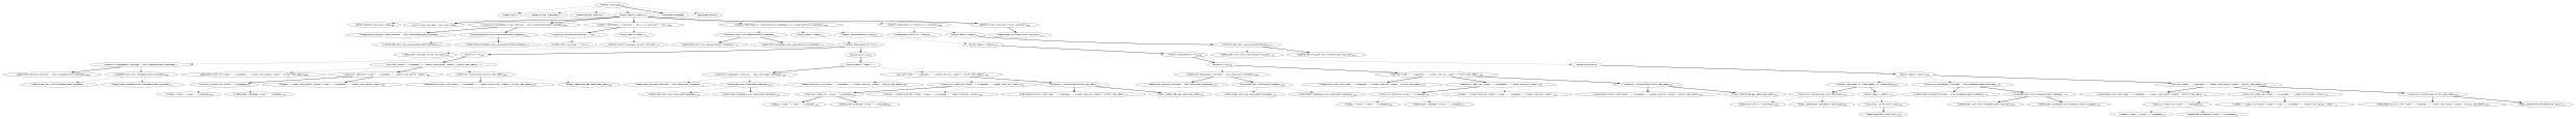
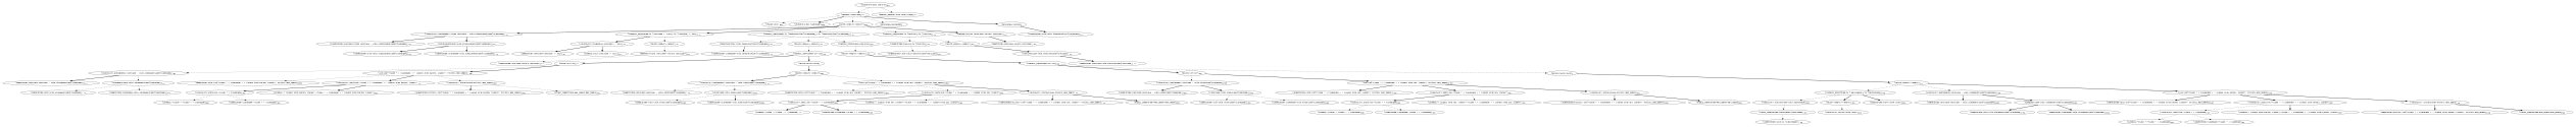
  digraph {
    fontname="Courier Prime"
    node [fontname="Courier Prime"]
    edge [fontname="Courier Prime" style=bold]
    n1 [label=<(METHOD,loadClass)<SUB>909</SUB>>]
    n2 [label=<(PARAM,this)<SUB>909</SUB>>]
    n3 [label=<(PARAM,String classname)<SUB>909</SUB>>]
    n4 [label=<(PARAM,boolean resolve)<SUB>909</SUB>>]
    n5 [label=<(BLOCK,&lt;empty&gt;,&lt;empty&gt;)<SUB>910</SUB>>]
    n6 [label=<(MODIFIER,PROTECTED)>]
    n7 [label=<(MODIFIER,VIRTUAL)>]
    n8 [label=<(METHOD_RETURN,java.lang.Class)<SUB>909</SUB>>]
-   n9 [label=<(LOCAL,Class theClass: java.lang.Class)>]
    n10 [label=<(&lt;operator&gt;.assignment,Class theClass = this.findLoadedClass(classname))<SUB>912</SUB>>]
    n11 [label=<(CONTROL_STRUCTURE,if (theClass != null),if (theClass != null))<SUB>913</SUB>>]
    n12 [label=<(CONTROL_STRUCTURE,if (isParentFirst(classname)),if (isParentFirst(classname)))<SUB>917</SUB>>]
    n13 [label=<(CONTROL_STRUCTURE,if (resolve),if (resolve))<SUB>942</SUB>>]
    n14 [label=<(RETURN,return theClass;,return theClass;)<SUB>946</SUB>>]
    n15 [label=<(IDENTIFIER,theClass,Class theClass = this.findLoadedClass(classname))<SUB>912</SUB>>]
    n16 [label=<(findLoadedClass,this.findLoadedClass(classname))<SUB>912</SUB>>]
    n17 [label=<(&lt;operator&gt;.notEquals,theClass != null)<SUB>913</SUB>>]
    n18 [label=<(BLOCK,&lt;empty&gt;,&lt;empty&gt;)<SUB>913</SUB>>]
    n19 [label=<(isParentFirst,this.isParentFirst(classname))<SUB>917</SUB>>]
    n20 [label=<(BLOCK,&lt;empty&gt;,&lt;empty&gt;)<SUB>917</SUB>>]
    n21 [label=<(CONTROL_STRUCTURE,else,else)<SUB>927</SUB>>]
    n22 [label=<(IDENTIFIER,resolve,if (resolve))<SUB>942</SUB>>]
    n23 [label=<(BLOCK,&lt;empty&gt;,&lt;empty&gt;)<SUB>942</SUB>>]
    n24 [label=<(IDENTIFIER,theClass,return theClass;)<SUB>946</SUB>>]
    n25 [label=<(IDENTIFIER,this,this.findLoadedClass(classname))<SUB>912</SUB>>]
    n26 [label=<(IDENTIFIER,classname,this.findLoadedClass(classname))<SUB>912</SUB>>]
+   n27 [label=<(IDENTIFIER,theClass,theClass != null)<SUB>913</SUB>>]
    n28 [label=<(LITERAL,null,theClass != null)<SUB>913</SUB>>]
    n29 [label=<(RETURN,return theClass;,return theClass;)<SUB>914</SUB>>]
    n30 [label=<(IDENTIFIER,theClass,return theClass;)<SUB>914</SUB>>]
    n31 [label=<(IDENTIFIER,this,this.isParentFirst(classname))<SUB>917</SUB>>]
    n32 [label=<(IDENTIFIER,classname,this.isParentFirst(classname))<SUB>917</SUB>>]
    n33 [label=<(CONTROL_STRUCTURE,try,try)<SUB>918</SUB>>]
    n34 [label=<(BLOCK,&lt;empty&gt;,&lt;empty&gt;)<SUB>927</SUB>>]
    n35 [label=<(BLOCK,try,try)<SUB>918</SUB>>]
    n36 [label=<(BLOCK,catch,catch)>]
    n37 [label=<(&lt;operator&gt;.assignment,theClass = this.findBaseClass(classname))<SUB>919</SUB>>]
    n38 [label=<(log,log(&quot;Class &quot; + classname + &quot; loaded from parent loader&quot;, Project.MSG_DEBUG))<SUB>920</SUB>>]
    n39 [label=<(BLOCK,&lt;empty&gt;,&lt;empty&gt;)<SUB>922</SUB>>]
    n40 [label=<(IDENTIFIER,theClass,theClass = this.findBaseClass(classname))<SUB>919</SUB>>]
    n41 [label=<(findBaseClass,this.findBaseClass(classname))<SUB>919</SUB>>]
    n42 [label=<(IDENTIFIER,this,log(&quot;Class &quot; + classname + &quot; loaded from parent loader&quot;, Project.MSG_DEBUG))<SUB>920</SUB>>]
    n43 [label=<(&lt;operator&gt;.addition,&quot;Class &quot; + classname + &quot; loaded from parent loader&quot;)<SUB>920</SUB>>]
    n44 [label=<(&lt;operator&gt;.fieldAccess,Project.MSG_DEBUG)<SUB>921</SUB>>]
    n45 [label=<(IDENTIFIER,this,this.findBaseClass(classname))<SUB>919</SUB>>]
    n46 [label=<(IDENTIFIER,classname,this.findBaseClass(classname))<SUB>919</SUB>>]
    n47 [label=<(&lt;operator&gt;.addition,&quot;Class &quot; + classname)<SUB>920</SUB>>]
    n48 [label=<(LITERAL,&quot; loaded from parent loader&quot;,&quot;Class &quot; + classname + &quot; loaded from parent loader&quot;)<SUB>920</SUB>>]
    n49 [label=<(IDENTIFIER,Project,log(&quot;Class &quot; + classname + &quot; loaded from parent loader&quot;, Project.MSG_DEBUG))<SUB>921</SUB>>]
    n50 [label=<(FIELD_IDENTIFIER,MSG_DEBUG,MSG_DEBUG)<SUB>921</SUB>>]
    n51 [label=<(LITERAL,&quot;Class &quot;,&quot;Class &quot; + classname)<SUB>920</SUB>>]
    n52 [label=<(IDENTIFIER,classname,&quot;Class &quot; + classname)<SUB>920</SUB>>]
    n53 [label=<(&lt;operator&gt;.assignment,theClass = this.findClass(classname))<SUB>923</SUB>>]
    n54 [label=<(log,log(&quot;Class &quot; + classname + &quot; loaded from ant loader&quot;, Project.MSG_DEBUG))<SUB>924</SUB>>]
    n55 [label=<(IDENTIFIER,theClass,theClass = this.findClass(classname))<SUB>923</SUB>>]
    n56 [label=<(findClass,this.findClass(classname))<SUB>923</SUB>>]
    n57 [label=<(IDENTIFIER,this,log(&quot;Class &quot; + classname + &quot; loaded from ant loader&quot;, Project.MSG_DEBUG))<SUB>924</SUB>>]
    n58 [label=<(&lt;operator&gt;.addition,&quot;Class &quot; + classname + &quot; loaded from ant loader&quot;)<SUB>924</SUB>>]
    n59 [label=<(&lt;operator&gt;.fieldAccess,Project.MSG_DEBUG)<SUB>925</SUB>>]
    n60 [label=<(IDENTIFIER,this,this.findClass(classname))<SUB>923</SUB>>]
    n61 [label=<(IDENTIFIER,classname,this.findClass(classname))<SUB>923</SUB>>]
    n62 [label=<(&lt;operator&gt;.addition,&quot;Class &quot; + classname)<SUB>924</SUB>>]
    n63 [label=<(LITERAL,&quot; loaded from ant loader&quot;,&quot;Class &quot; + classname + &quot; loaded from ant loader&quot;)<SUB>924</SUB>>]
    n64 [label=<(IDENTIFIER,Project,log(&quot;Class &quot; + classname + &quot; loaded from ant loader&quot;, Project.MSG_DEBUG))<SUB>925</SUB>>]
    n65 [label=<(FIELD_IDENTIFIER,MSG_DEBUG,MSG_DEBUG)<SUB>925</SUB>>]
    n66 [label=<(LITERAL,&quot;Class &quot;,&quot;Class &quot; + classname)<SUB>924</SUB>>]
    n67 [label=<(IDENTIFIER,classname,&quot;Class &quot; + classname)<SUB>924</SUB>>]
    n68 [label=<(CONTROL_STRUCTURE,try,try)<SUB>928</SUB>>]
    n69 [label=<(BLOCK,try,try)<SUB>928</SUB>>]
    n70 [label=<(BLOCK,catch,catch)>]
    n71 [label=<(&lt;operator&gt;.assignment,theClass = this.findClass(classname))<SUB>929</SUB>>]
    n72 [label=<(log,log(&quot;Class &quot; + classname + &quot; loaded from ant loader&quot;, Project.MSG_DEBUG))<SUB>930</SUB>>]
    n73 [label=<(BLOCK,&lt;empty&gt;,&lt;empty&gt;)<SUB>932</SUB>>]
    n74 [label=<(IDENTIFIER,theClass,theClass = this.findClass(classname))<SUB>929</SUB>>]
    n75 [label=<(findClass,this.findClass(classname))<SUB>929</SUB>>]
    n76 [label=<(IDENTIFIER,this,log(&quot;Class &quot; + classname + &quot; loaded from ant loader&quot;, Project.MSG_DEBUG))<SUB>930</SUB>>]
    n77 [label=<(&lt;operator&gt;.addition,&quot;Class &quot; + classname + &quot; loaded from ant loader&quot;)<SUB>930</SUB>>]
    n78 [label=<(&lt;operator&gt;.fieldAccess,Project.MSG_DEBUG)<SUB>931</SUB>>]
    n79 [label=<(IDENTIFIER,this,this.findClass(classname))<SUB>929</SUB>>]
    n80 [label=<(IDENTIFIER,classname,this.findClass(classname))<SUB>929</SUB>>]
    n81 [label=<(&lt;operator&gt;.addition,&quot;Class &quot; + classname)<SUB>930</SUB>>]
    n82 [label=<(LITERAL,&quot; loaded from ant loader&quot;,&quot;Class &quot; + classname + &quot; loaded from ant loader&quot;)<SUB>930</SUB>>]
    n83 [label=<(IDENTIFIER,Project,log(&quot;Class &quot; + classname + &quot; loaded from ant loader&quot;, Project.MSG_DEBUG))<SUB>931</SUB>>]
    n84 [label=<(FIELD_IDENTIFIER,MSG_DEBUG,MSG_DEBUG)<SUB>931</SUB>>]
    n85 [label=<(LITERAL,&quot;Class &quot;,&quot;Class &quot; + classname)<SUB>930</SUB>>]
    n86 [label=<(IDENTIFIER,classname,&quot;Class &quot; + classname)<SUB>930</SUB>>]
    n87 [label=<(CONTROL_STRUCTURE,if (ignoreBase),if (ignoreBase))<SUB>933</SUB>>]
    n88 [label=<(&lt;operator&gt;.assignment,theClass = this.findBaseClass(classname))<SUB>936</SUB>>]
    n89 [label=<(log,log(&quot;Class &quot; + classname + &quot; loaded from parent loader&quot;, Project.MSG_DEBUG))<SUB>937</SUB>>]
    n90 [label=<(&lt;operator&gt;.fieldAccess,this.ignoreBase)<SUB>933</SUB>>]
    n91 [label=<(BLOCK,&lt;empty&gt;,&lt;empty&gt;)<SUB>933</SUB>>]
    n92 [label=<(IDENTIFIER,theClass,theClass = this.findBaseClass(classname))<SUB>936</SUB>>]
    n93 [label=<(findBaseClass,this.findBaseClass(classname))<SUB>936</SUB>>]
    n94 [label=<(IDENTIFIER,this,log(&quot;Class &quot; + classname + &quot; loaded from parent loader&quot;, Project.MSG_DEBUG))<SUB>937</SUB>>]
    n95 [label=<(&lt;operator&gt;.addition,&quot;Class &quot; + classname + &quot; loaded from parent loader&quot;)<SUB>937</SUB>>]
    n96 [label=<(&lt;operator&gt;.fieldAccess,Project.MSG_DEBUG)<SUB>938</SUB>>]
    n97 [label=<(IDENTIFIER,this,if (ignoreBase))<SUB>933</SUB>>]
    n98 [label=<(FIELD_IDENTIFIER,ignoreBase,ignoreBase)<SUB>933</SUB>>]
    n99 [label=<(&lt;operator&gt;.throw,throw cnfe;)<SUB>934</SUB>>]
    n100 [label=<(IDENTIFIER,cnfe,throw cnfe;)<SUB>934</SUB>>]
    n101 [label=<(IDENTIFIER,this,this.findBaseClass(classname))<SUB>936</SUB>>]
    n102 [label=<(IDENTIFIER,classname,this.findBaseClass(classname))<SUB>936</SUB>>]
    n103 [label=<(&lt;operator&gt;.addition,&quot;Class &quot; + classname)<SUB>937</SUB>>]
    n104 [label=<(LITERAL,&quot; loaded from parent loader&quot;,&quot;Class &quot; + classname + &quot; loaded from parent loader&quot;)<SUB>937</SUB>>]
    n105 [label=<(IDENTIFIER,Project,log(&quot;Class &quot; + classname + &quot; loaded from parent loader&quot;, Project.MSG_DEBUG))<SUB>938</SUB>>]
    n106 [label=<(FIELD_IDENTIFIER,MSG_DEBUG,MSG_DEBUG)<SUB>938</SUB>>]
    n107 [label=<(LITERAL,&quot;Class &quot;,&quot;Class &quot; + classname)<SUB>937</SUB>>]
    n108 [label=<(IDENTIFIER,classname,&quot;Class &quot; + classname)<SUB>937</SUB>>]
    n109 [label=<(resolveClass,this.resolveClass(theClass))<SUB>243</SUB>>]
    n110 [label=<(IDENTIFIER,this,this.resolveClass(theClass))<SUB>943</SUB>>]
    n111 [label=<(IDENTIFIER,theClass,this.resolveClass(theClass))<SUB>943</SUB>>]
    n1 -> n2 [style=dashed]
-   n1 -> n3 [style=dashed]
-   n1 -> n4 [style=dashed]
+   n1 -> n3
+   n4 -> n1 [style=dashed]
    n1 -> n5 [style=dashed]
-   n1 -> n6
-   n1 -> n7 [style=dashed]
+   n1 -> n6 [style=dashed]
+   n1 -> n7
    n4 -> n8 [style=dashed]
-   n5 -> n9
    n5 -> n10
    n5 -> n11
    n5 -> n12 [style=dashed]
    n5 -> n13 [style=dashed]
    n5 -> n14
    n10 -> n15
    n10 -> n16
    n11 -> n17
    n11 -> n18 [style=dashed]
    n12 -> n19 [style=dashed]
    n12 -> n20 [style=dashed]
    n12 -> n21 [style=dashed]
    n13 -> n22 [style=dashed]
    n13 -> n23 [style=dashed]
    n14 -> n24
-   n16 -> n25 [style=dashed]
+   n16 -> n25
    n16 -> n26
-   n17 -> n28 [style=dashed]
+   n17 -> n27
+   n17 -> n28
    n18 -> n29 [style=dashed]
-   n19 -> n31
+   n7 -> n31
    n19 -> n32
    n20 -> n33 [style=dashed]
    n21 -> n34 [style=dashed]
    n23 -> n109
    n29 -> n30 [style=dashed]
    n33 -> n35
    n33 -> n36
    n34 -> n68
    n35 -> n37 [style=dashed]
    n35 -> n38
    n36 -> n39
    n37 -> n40
    n37 -> n41 [style=dashed]
    n38 -> n42 [style=dashed]
    n38 -> n43
    n38 -> n44 [style=dashed]
    n39 -> n53
    n39 -> n54 [style=dashed]
    n41 -> n45 [style=dashed]
    n41 -> n46 [style=dashed]
    n43 -> n47
    n43 -> n48
    n44 -> n49
    n44 -> n50 [style=dashed]
    n47 -> n51 [style=dashed]
    n47 -> n52 [style=dashed]
    n53 -> n55 [style=dashed]
    n53 -> n56 [style=dashed]
    n54 -> n57 [style=dashed]
    n54 -> n58 [style=dashed]
    n54 -> n59
    n56 -> n60 [style=dashed]
    n56 -> n61
    n58 -> n62
    n58 -> n63 [style=dashed]
    n59 -> n64
    n59 -> n65
    n62 -> n66
    n62 -> n67
    n68 -> n69
    n68 -> n70 [style=dashed]
    n69 -> n71 [style=dashed]
    n69 -> n72
    n70 -> n73
    n71 -> n74
    n71 -> n75
    n72 -> n76
    n72 -> n77
    n72 -> n78
    n73 -> n87 [style=dashed]
    n73 -> n88 [style=dashed]
    n73 -> n89
    n75 -> n79 [style=dashed]
    n75 -> n80 [style=dashed]
    n77 -> n81
    n77 -> n82 [style=dashed]
    n78 -> n83
    n78 -> n84
    n81 -> n85 [style=dashed]
    n81 -> n86 [style=dashed]
-   n87 -> n90
+   n87 -> n90 [style=dashed]
    n87 -> n91
    n88 -> n92
    n88 -> n93
    n89 -> n94
    n89 -> n95
    n89 -> n96
-   n90 -> n97 [style=dashed]
+   n98 -> n97 [style=dashed]
    n90 -> n98 [style=dashed]
    n91 -> n99 [style=dashed]
    n93 -> n101
    n93 -> n102
    n95 -> n103 [style=dashed]
    n95 -> n104
    n96 -> n105
    n96 -> n106
-   n99 -> n100
+   n87 -> n100
    n103 -> n107 [style=dashed]
    n103 -> n108 [style=dashed]
-   n109 -> n110 [style=dashed]
+   n22 -> n110 [style=dashed]
    n109 -> n111
  }
